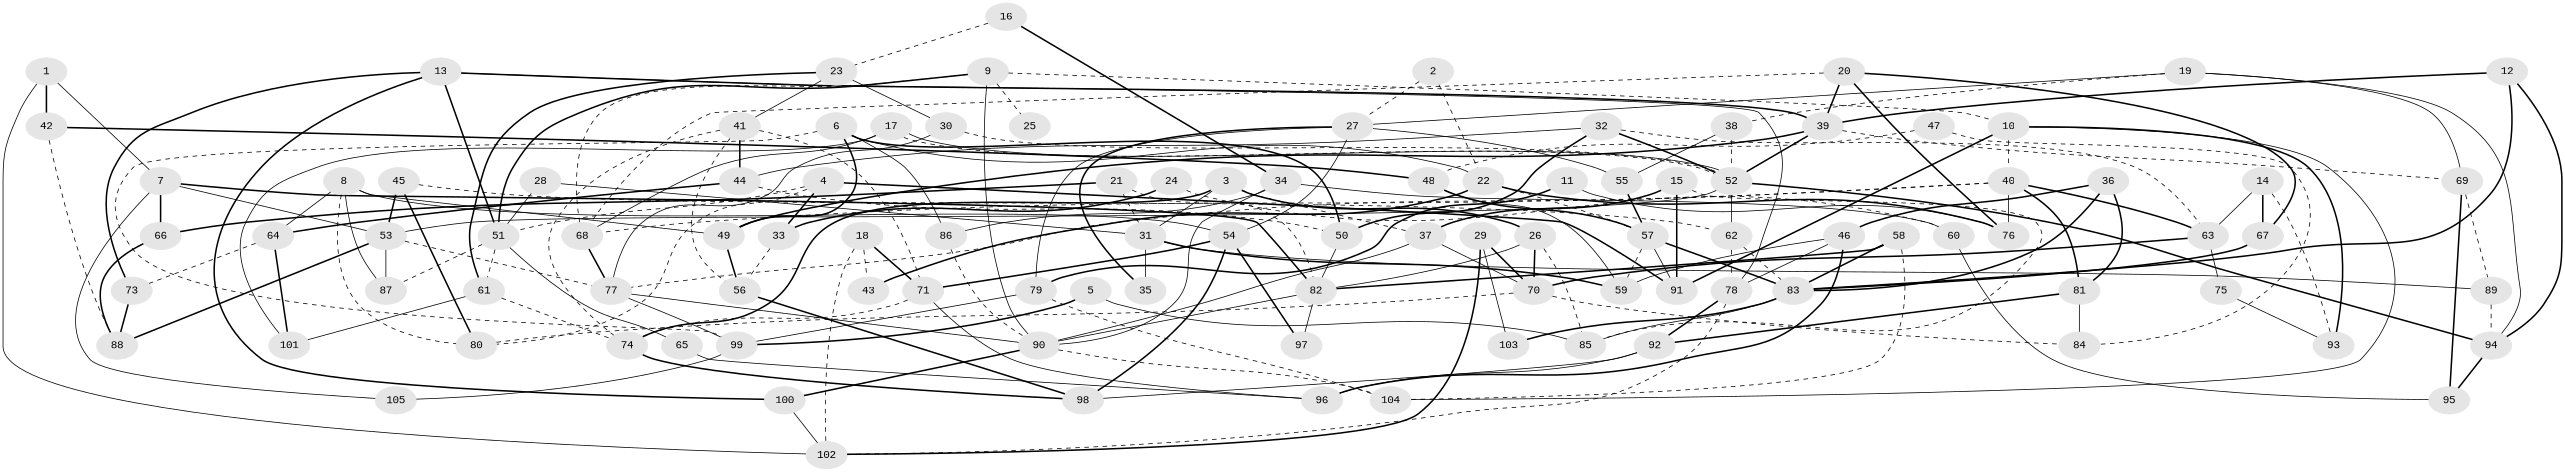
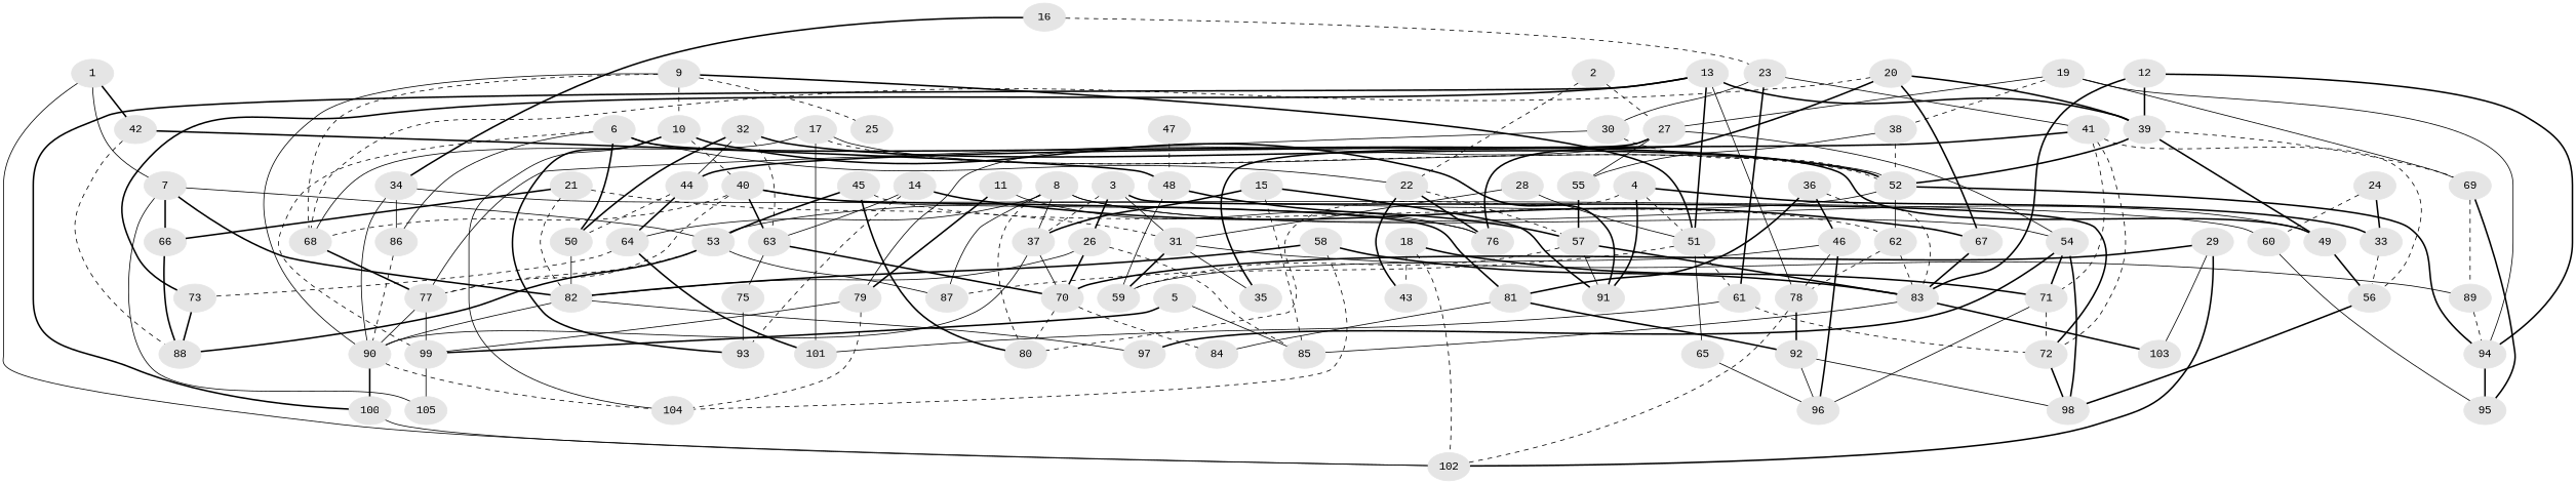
  graph {
    fontname="Liberation Mono"
    node [color=gray90 fontname="Liberation Mono" style=filled]
    edge [fontname="Liberation Mono" style=bold]
    1
    7
    42
    102
    53
    66
    82
    105
    48
    88
    2
    22
    27
    76
    43
    57
    54
    79
    35
    55
    3
    26
    31
    37
-   74
+   74 [label=72]
    85
    70
    59
    89
    90
    98
    4
    33
    51
    80
    91
    56
    87
    61
    65
    5
    99
    6
    49
    50
    86
    77
    97
    8
    64
    71
    73
    101
    9
    10
    25
    68
    40
    93
    104
    100
    63
    81
    11
    12
    39
    83
    94
    52
    69
    103
    95
    13
    78
    92
    14
    67
    75
    15
    16
    23
    34
    30
    41
    60
    17
    62
    18
    96
    19
    38
    20
    21
    44
    24
    84
    28
    29
    32
    36
    46
    45
    58
    47
    1 -- 7 [style=solid]
    1 -- 42
    1 -- 102 [style=solid]
    7 -- 53 [style=solid]
    7 -- 66
    7 -- 82
    7 -- 105 [style=solid]
    42 -- 48
    42 -- 88 [style=dashed]
    53 -- 88
    53 -- 87 [style=solid]
    53 -- 77 [style=dashed]
    66 -- 88
    82 -- 90 [style=solid]
    82 -- 97 [style=solid]
    48 -- 57
    48 -- 59 [style=solid]
    2 -- 22 [style=dashed]
    2 -- 27 [style=dashed]
    22 -- 76
    22 -- 43
    22 -- 57 [style=dashed]
    27 -- 54 [style=solid]
    27 -- 79 [style=solid]
    27 -- 35
    27 -- 55 [style=solid]
    57 -- 59 [style=dashed]
    57 -- 91 [style=solid]
    57 -- 83
    54 -- 98
    54 -- 97
    54 -- 71
    79 -- 99 [style=solid]
    79 -- 104 [style=dashed]
    55 -- 57
    3 -- 26
    3 -- 31 [style=solid]
    3 -- 37 [style=dashed]
    3 -- 74
    26 -- 82 [style=solid]
    26 -- 85 [style=dashed]
    26 -- 70
    31 -- 35 [style=solid]
    31 -- 59
    31 -- 89 [style=solid]
    37 -- 70 [style=solid]
    37 -- 90 [style=solid]
    74 -- 98
    70 -- 80 [style=dashed]
    70 -- 84 [style=dashed]
    89 -- 94 [style=dashed]
    90 -- 104 [style=dashed]
    90 -- 100
    4 -- 33
    4 -- 51 [style=dashed]
    4 -- 80 [style=dashed]
    4 -- 91
    33 -- 56 [style=dashed]
    51 -- 87 [style=dashed]
    51 -- 61 [style=dashed]
    51 -- 65 [style=solid]
    56 -- 98
    61 -- 74 [style=dashed]
    61 -- 101 [style=solid]
    65 -- 96 [style=solid]
    5 -- 85 [style=solid]
    5 -- 99
    99 -- 105 [style=solid]
    6 -- 22 [style=solid]
    6 -- 99 [style=dashed]
    6 -- 49
    6 -- 50
    6 -- 86 [style=solid]
    49 -- 56
    50 -- 82 [style=solid]
    86 -- 90 [style=dashed]
    77 -- 90 [style=solid]
    77 -- 99 [style=solid]
    8 -- 54 [style=solid]
+   8 -- 37 [style=solid]
    8 -- 80 [style=dashed]
    8 -- 87 [style=solid]
    8 -- 49 [style=solid]
    8 -- 64 [style=solid]
    64 -- 73 [style=dashed]
    64 -- 101
    71 -- 74 [style=dashed]
    71 -- 96 [style=solid]
    73 -- 88
    9 -- 90 [style=solid]
    9 -- 51
    9 -- 10 [style=dashed]
    9 -- 25 [style=dashed]
    9 -- 68 [style=dashed]
    10 -- 91
    10 -- 40 [style=dashed]
    10 -- 93
    10 -- 104 [style=solid]
    68 -- 77
    40 -- 76 [style=solid]
    40 -- 77 [style=dashed]
    40 -- 68 [style=dashed]
    40 -- 63
    40 -- 81
    100 -- 102 [style=solid]
    63 -- 70
    63 -- 75 [style=solid]
    81 -- 92
    81 -- 84 [style=solid]
    11 -- 76 [style=solid]
    11 -- 79
    12 -- 39
    12 -- 83
    12 -- 94
    39 -- 49
    39 -- 52
    39 -- 69 [style=dashed]
    83 -- 85 [style=solid]
    83 -- 103
    94 -- 95
    52 -- 53 [style=solid]
    52 -- 94
    52 -- 62 [style=solid]
    69 -- 89 [style=dashed]
    69 -- 95
    13 -- 51
    13 -- 73
    13 -- 100
    13 -- 39
    13 -- 78 [style=solid]
    78 -- 102 [style=dashed]
    78 -- 92
    92 -- 98 [style=solid]
    92 -- 96 [style=solid]
    14 -- 93 [style=dashed]
    14 -- 63 [style=solid]
    14 -- 67
    67 -- 83
    75 -- 93 [style=solid]
    15 -- 37
    15 -- 85 [style=dashed]
    15 -- 91
    16 -- 23 [style=dashed]
    16 -- 34
    23 -- 61
    23 -- 30 [style=solid]
    23 -- 41 [style=solid]
    34 -- 90 [style=solid]
    34 -- 86 [style=solid]
    34 -- 60 [style=solid]
    30 -- 77 [style=solid]
    30 -- 52 [style=dashed]
    41 -- 74 [style=dashed]
    41 -- 56 [style=dashed]
    41 -- 71 [style=dashed]
    41 -- 44
    60 -- 95 [style=solid]
    17 -- 101 [style=solid]
    17 -- 68 [style=solid]
    17 -- 52 [style=dashed]
    17 -- 52 [style=solid]
    62 -- 83 [style=dashed]
    62 -- 78 [style=dashed]
    18 -- 102 [style=dashed]
    18 -- 43 [style=dashed]
    18 -- 71
    19 -- 27 [style=solid]
    19 -- 94 [style=solid]
    19 -- 69 [style=solid]
    19 -- 38 [style=dashed]
    38 -- 55 [style=solid]
    38 -- 52 [style=dashed]
    20 -- 76
    20 -- 68 [style=dashed]
    20 -- 39
    20 -- 67
    21 -- 66
    21 -- 82 [style=dashed]
    21 -- 31 [style=dashed]
    44 -- 50 [style=dashed]
    44 -- 64
    24 -- 33
    24 -- 60 [style=dashed]
    28 -- 31 [style=solid]
    28 -- 51 [style=solid]
    29 -- 102
    29 -- 70
    29 -- 103 [style=solid]
    32 -- 50
    32 -- 63 [style=dashed]
    32 -- 52
    32 -- 44 [style=solid]
    36 -- 81
-   36 -- 83
+   36 -- 83 [style=dashed]
    36 -- 46
    46 -- 59 [style=solid]
    46 -- 78 [style=solid]
    46 -- 96
    45 -- 53
    45 -- 80
    45 -- 62 [style=dashed]
    58 -- 82
    58 -- 104 [style=dashed]
    58 -- 83
    47 -- 48 [style=dashed]
-   47 -- 84 [style=dashed]
  }
